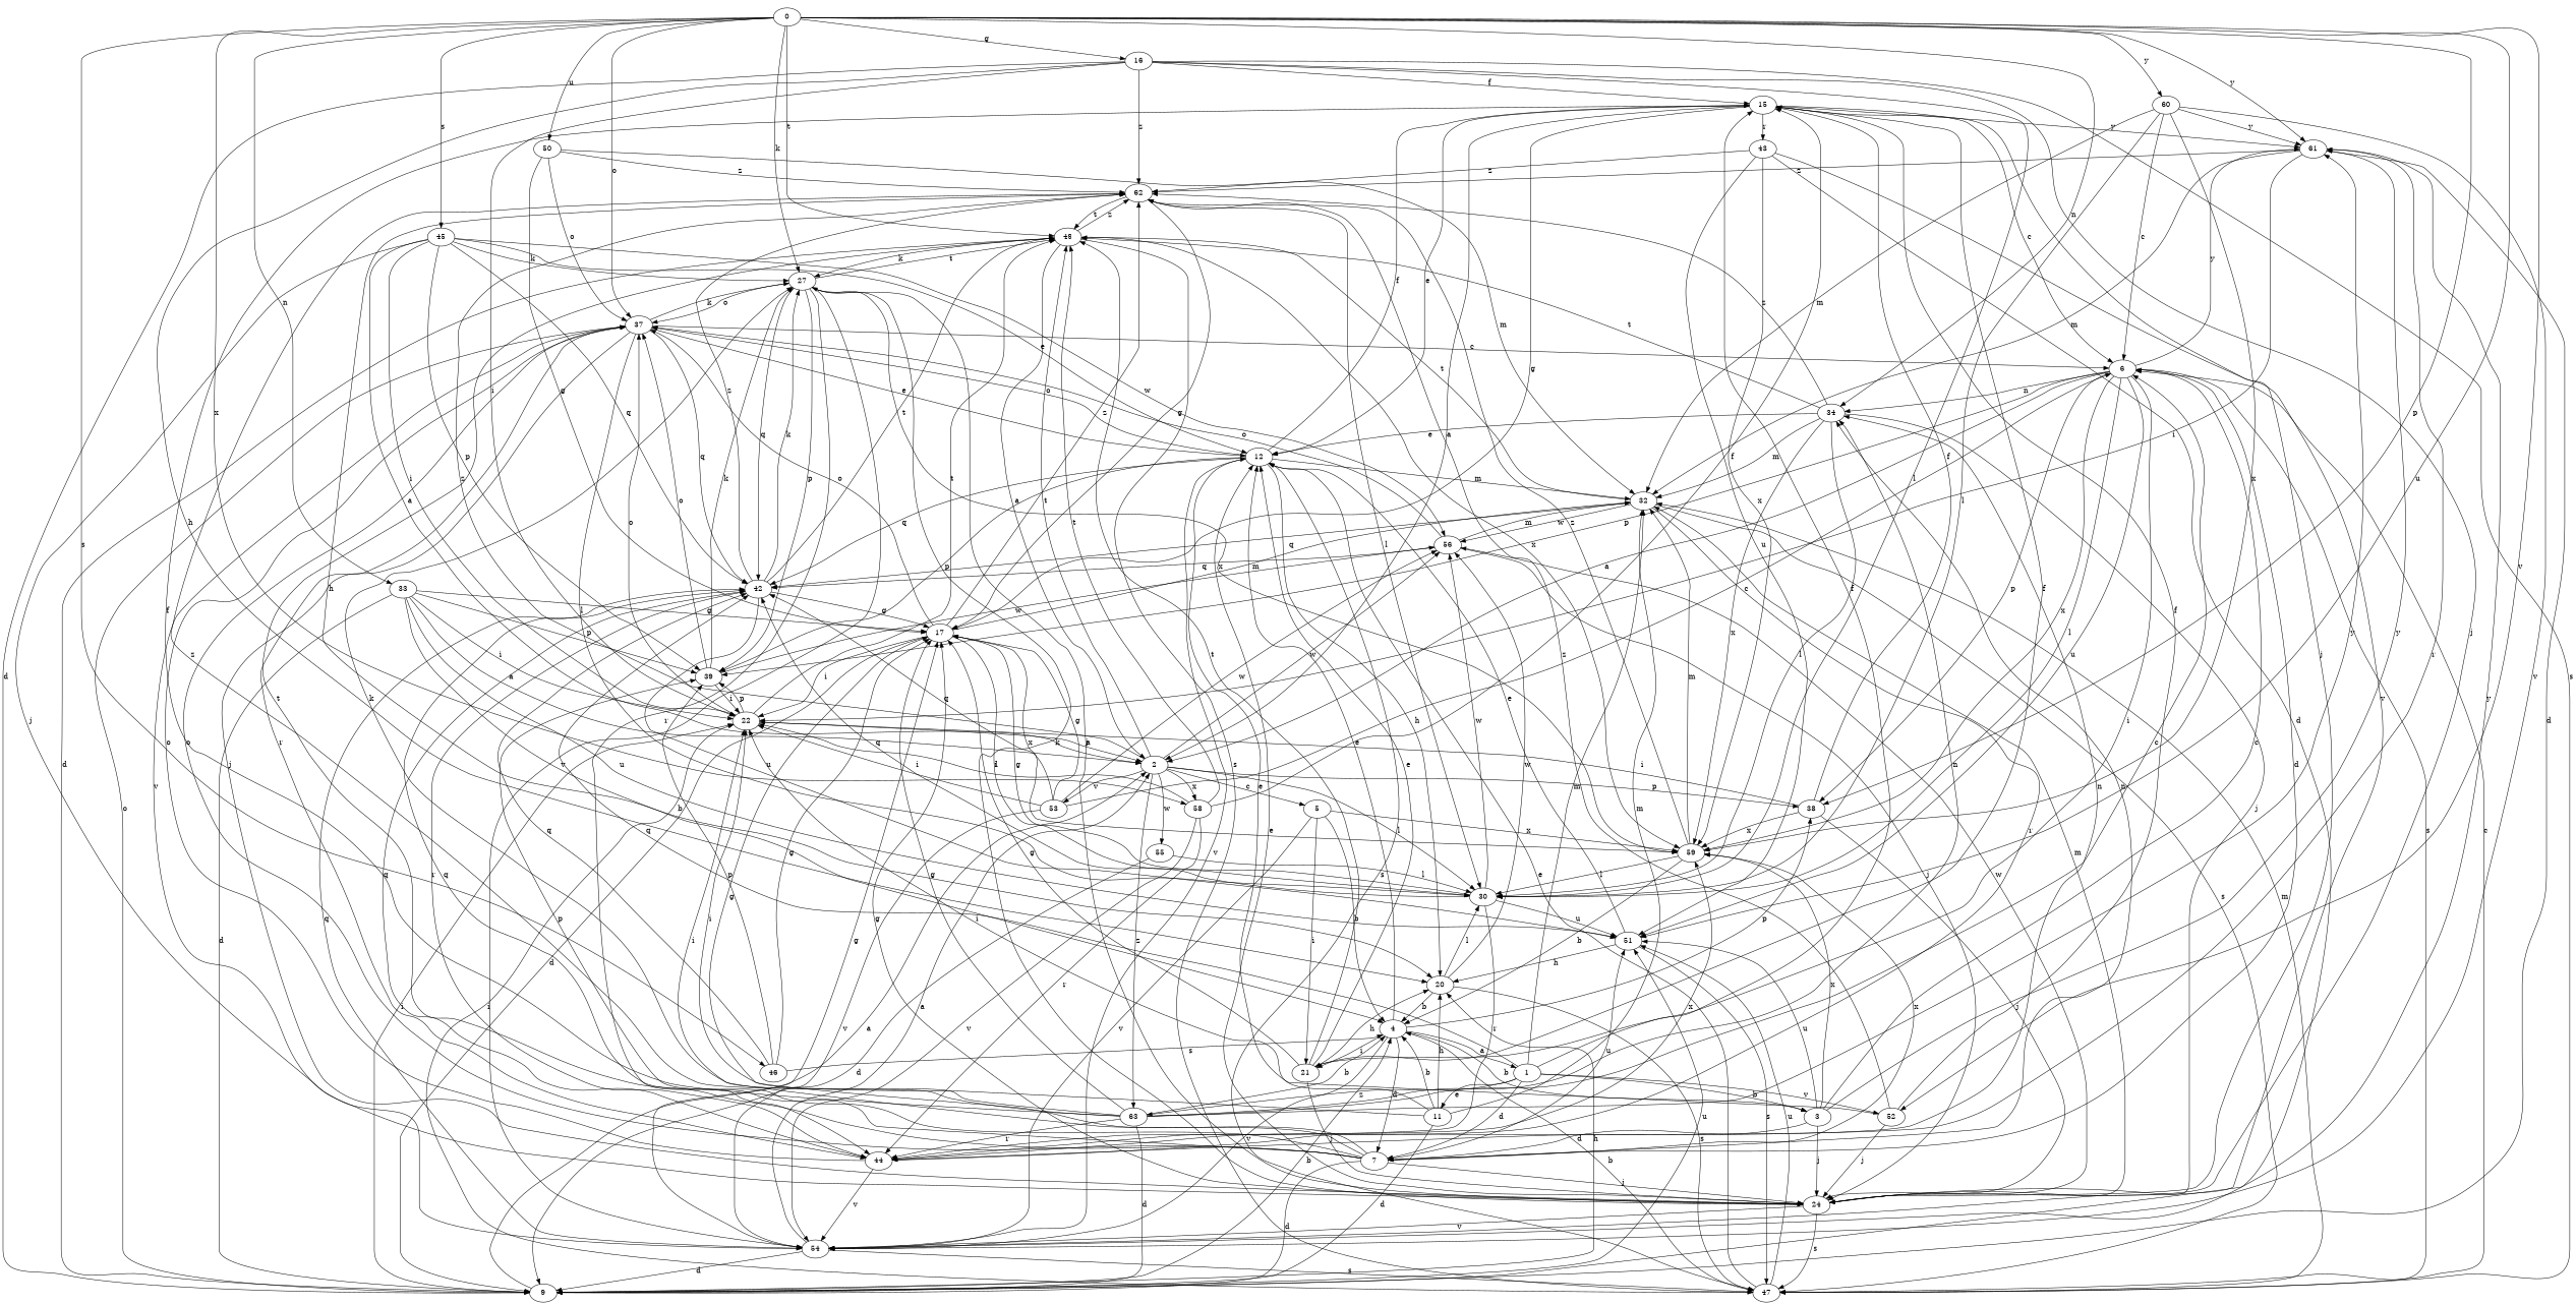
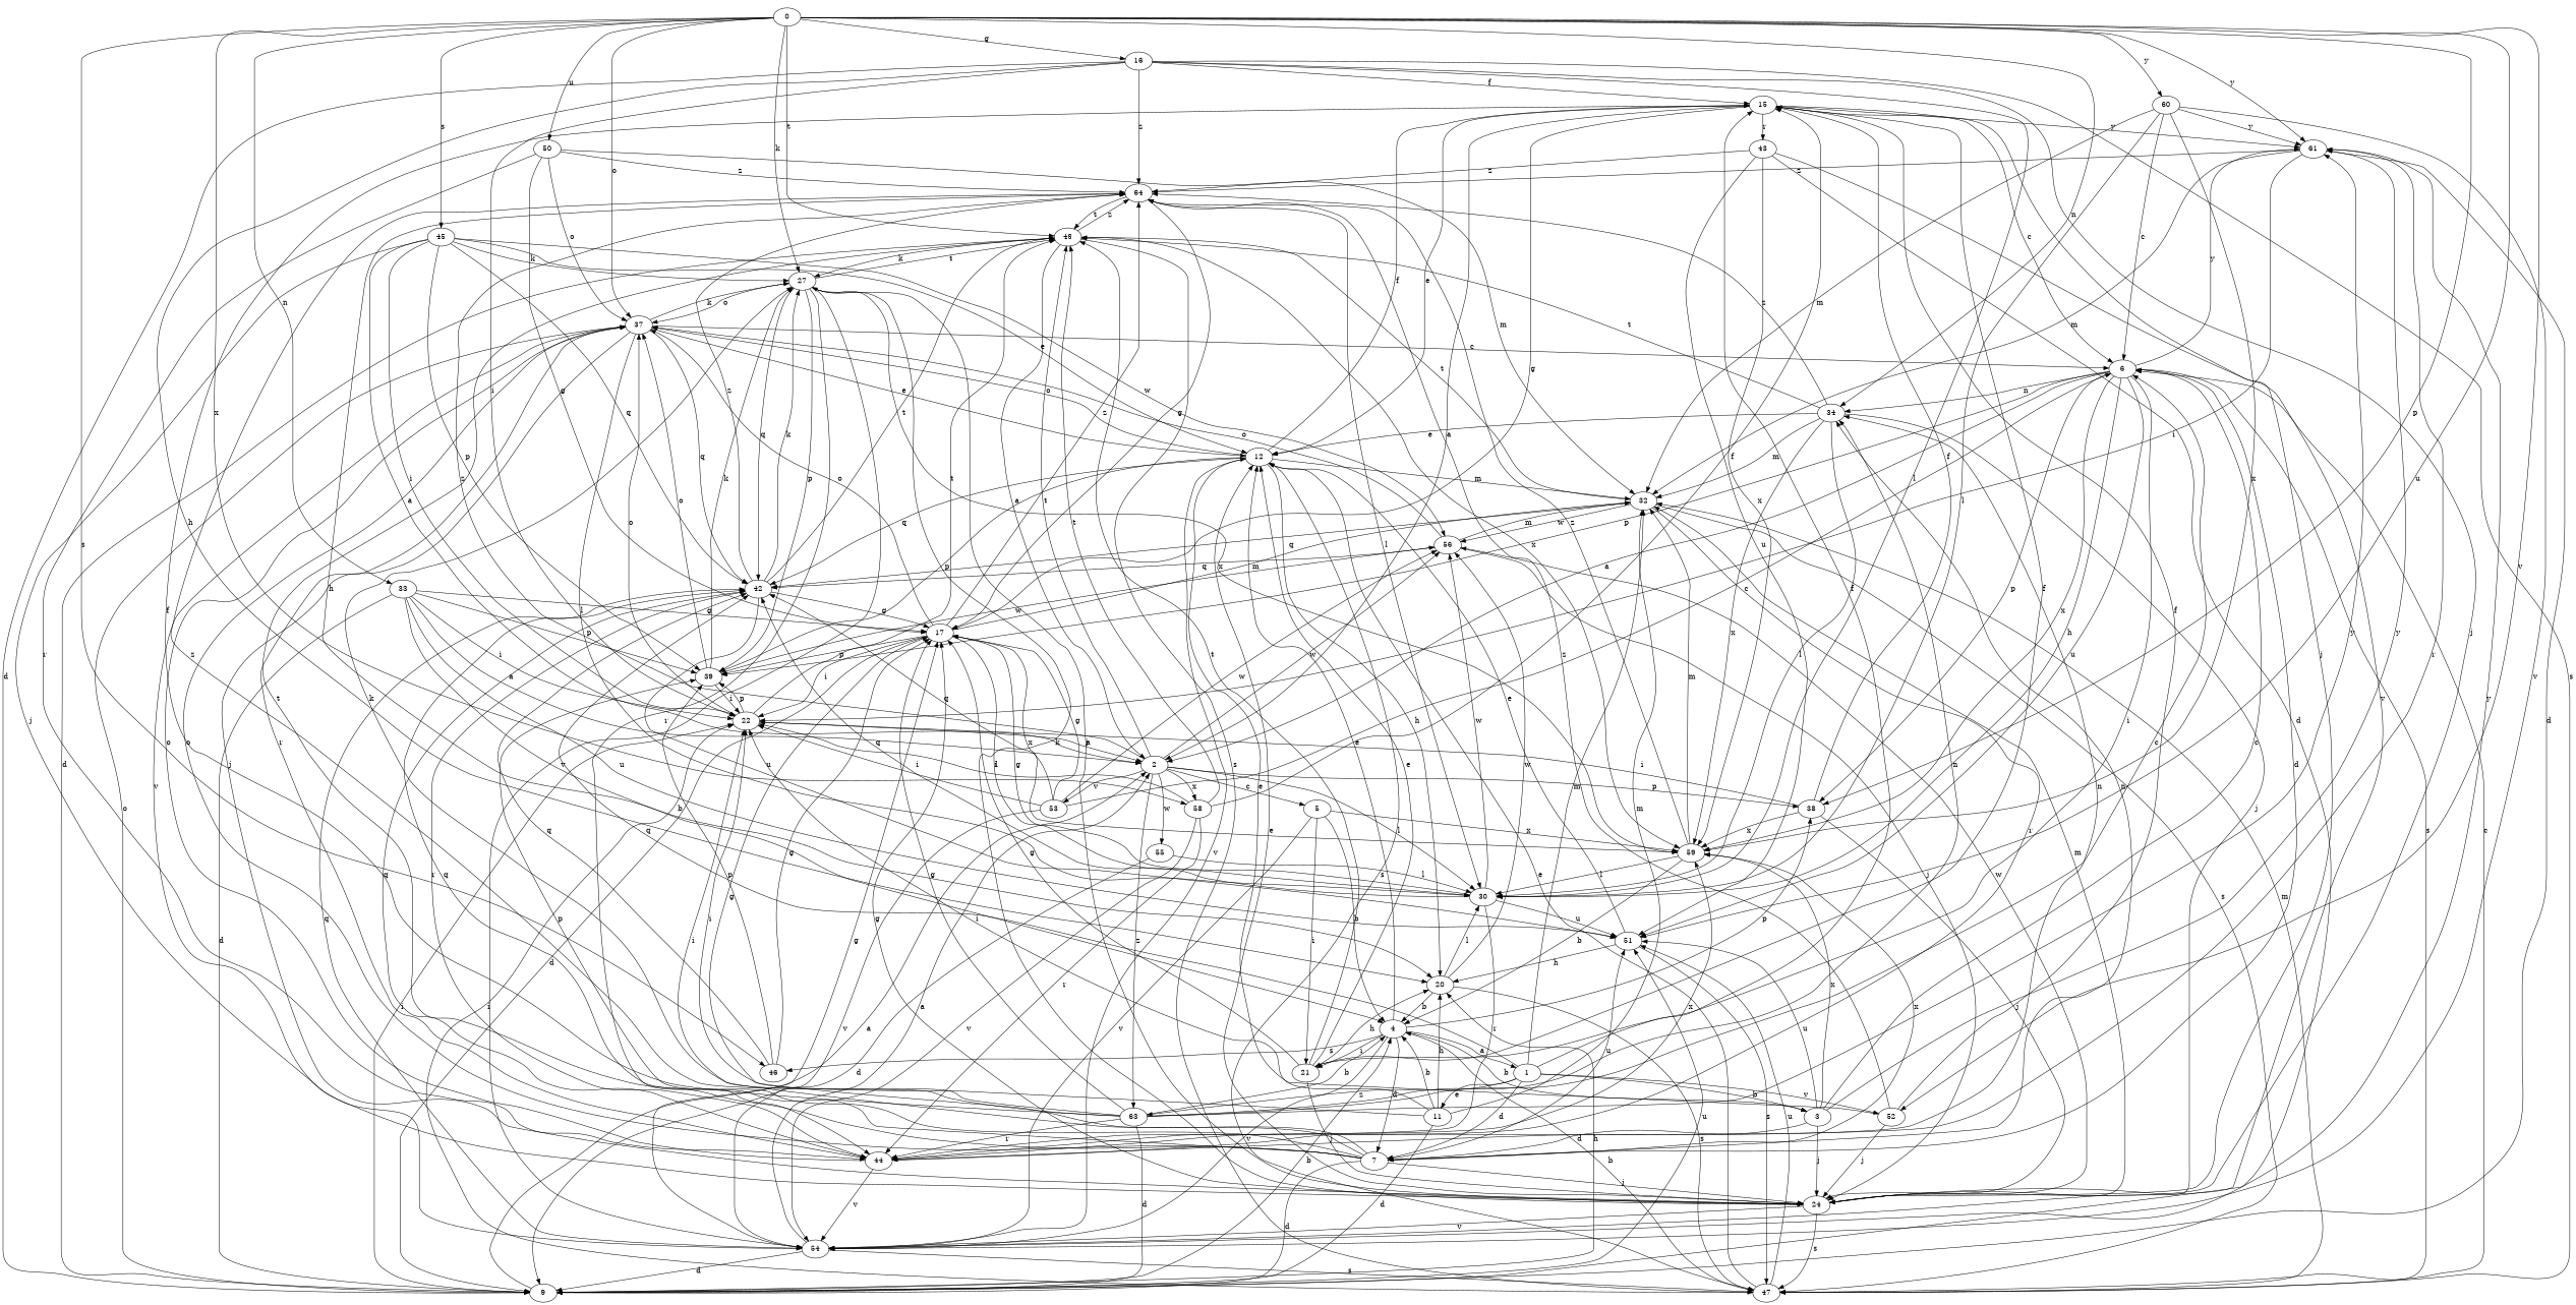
  strict digraph {
    0
    16
    27
    33
    34
    37
    38
    45
    46
    49
    50
    51
    52
    58
    60
    61
    15
    30
-   64 [label=62]
+   64
    24
    20
    47
    9
    22
    42
    59
    54
    39
    44
    2
    4
    17
    32
    12
    6
    56
    1
    3
    7
    11
    63
    43
    5
    53
    55
    21
    0 -> 16 [label=g]
    0 -> 27 [label=k]
    0 -> 33 [label=n]
    0 -> 34 [label=n]
    0 -> 37 [label=o]
    0 -> 38 [label=p]
    0 -> 45 [label=s]
    0 -> 46 [label=s]
    0 -> 49 [label=t]
    0 -> 50 [label=u]
    0 -> 51 [label=u]
    0 -> 52 [label=v]
    0 -> 58 [label=x]
    0 -> 60 [label=y]
    0 -> 61 [label=y]
    16 -> 15 [label=f]
    16 -> 30 [label=l]
    16 -> 64 [label=z]
    16 -> 24 [label=j]
    16 -> 20 [label=h]
    16 -> 47 [label=s]
    16 -> 9 [label=d]
    16 -> 22 [label=i]
    27 -> 37 [label=o]
    27 -> 49 [label=t]
    27 -> 24 [label=j]
    27 -> 42 [label=q]
    27 -> 59 [label=x]
    27 -> 54 [label=v]
    27 -> 39 [label=p]
    27 -> 44 [label=r]
    33 -> 51 [label=u]
    33 -> 9 [label=d]
    33 -> 22 [label=i]
    33 -> 39 [label=p]
    33 -> 2 [label=a]
    33 -> 4 [label=b]
    33 -> 17 [label=g]
    34 -> 49 [label=t]
    34 -> 30 [label=l]
    34 -> 64 [label=z]
    34 -> 24 [label=j]
    34 -> 59 [label=x]
    34 -> 32 [label=m]
    34 -> 12 [label=e]
    37 -> 27 [label=k]
    37 -> 30 [label=l]
    37 -> 24 [label=j]
    37 -> 42 [label=q]
    37 -> 54 [label=v]
    37 -> 44 [label=r]
    37 -> 12 [label=e]
    37 -> 6 [label=c]
    38 -> 15 [label=f]
    38 -> 24 [label=j]
    38 -> 22 [label=i]
    38 -> 59 [label=x]
    45 -> 27 [label=k]
    45 -> 24 [label=j]
    45 -> 22 [label=i]
    45 -> 42 [label=q]
    45 -> 39 [label=p]
    45 -> 2 [label=a]
    45 -> 12 [label=e]
    45 -> 56 [label=w]
    46 -> 42 [label=q]
    46 -> 39 [label=p]
    46 -> 17 [label=g]
    49 -> 27 [label=k]
    49 -> 64 [label=z]
    49 -> 47 [label=s]
    49 -> 9 [label=d]
    49 -> 59 [label=x]
    49 -> 2 [label=a]
    50 -> 37 [label=o]
    50 -> 64 [label=z]
+   50 -> 44 [label=r]
    50 -> 17 [label=g]
    50 -> 32 [label=m]
    51 -> 20 [label=h]
    51 -> 47 [label=s]
    51 -> 12 [label=e]
    52 -> 15 [label=f]
    52 -> 64 [label=z]
    52 -> 24 [label=j]
    52 -> 22 [label=i]
    58 -> 49 [label=t]
    58 -> 15 [label=f]
    58 -> 22 [label=i]
    58 -> 54 [label=v]
    58 -> 44 [label=r]
    60 -> 61 [label=y]
    60 -> 30 [label=l]
    60 -> 59 [label=x]
    60 -> 54 [label=v]
    60 -> 32 [label=m]
    60 -> 6 [label=c]
    61 -> 64 [label=z]
    61 -> 9 [label=d]
    61 -> 22 [label=i]
    61 -> 44 [label=r]
    61 -> 32 [label=m]
    15 -> 61 [label=y]
    15 -> 24 [label=j]
    15 -> 2 [label=a]
    15 -> 17 [label=g]
    15 -> 12 [label=e]
    15 -> 6 [label=c]
    15 -> 43 [label=r]
    30 -> 51 [label=u]
    30 -> 42 [label=q]
    30 -> 44 [label=r]
    30 -> 17 [label=g]
    30 -> 56 [label=w]
    64 -> 49 [label=t]
    64 -> 30 [label=l]
    64 -> 20 [label=h]
    64 -> 17 [label=g]
    24 -> 27 [label=k]
    24 -> 47 [label=s]
    24 -> 54 [label=v]
    24 -> 17 [label=g]
    24 -> 32 [label=m]
    24 -> 12 [label=e]
    24 -> 56 [label=w]
    20 -> 30 [label=l]
    20 -> 47 [label=s]
    20 -> 4 [label=b]
    20 -> 56 [label=w]
    47 -> 51 [label=u]
    47 -> 22 [label=i]
    47 -> 4 [label=b]
    47 -> 32 [label=m]
    47 -> 12 [label=e]
    47 -> 6 [label=c]
    9 -> 37 [label=o]
    9 -> 51 [label=u]
    9 -> 20 [label=h]
    9 -> 22 [label=i]
    9 -> 2 [label=a]
    9 -> 4 [label=b]
    22 -> 37 [label=o]
    22 -> 49 [label=t]
    22 -> 39 [label=p]
    22 -> 2 [label=a]
    42 -> 27 [label=k]
    42 -> 49 [label=t]
    42 -> 51 [label=u]
    42 -> 64 [label=z]
    42 -> 44 [label=r]
    42 -> 17 [label=g]
    59 -> 30 [label=l]
    59 -> 64 [label=z]
    59 -> 4 [label=b]
    59 -> 32 [label=m]
    54 -> 61 [label=y]
    54 -> 47 [label=s]
    54 -> 9 [label=d]
    54 -> 42 [label=q]
    54 -> 2 [label=a]
    54 -> 17 [label=g]
    39 -> 27 [label=k]
    39 -> 37 [label=o]
    39 -> 22 [label=i]
    39 -> 56 [label=w]
    44 -> 34 [label=n]
    44 -> 37 [label=o]
    44 -> 42 [label=q]
    44 -> 59 [label=x]
    44 -> 54 [label=v]
    2 -> 38 [label=p]
    2 -> 49 [label=t]
    2 -> 58 [label=x]
    2 -> 30 [label=l]
    2 -> 64 [label=z]
    2 -> 56 [label=w]
    2 -> 63 [label=z]
    2 -> 5 [label=c]
    2 -> 53 [label=v]
    2 -> 55 [label=w]
    4 -> 38 [label=p]
-   46 -> 4 [label=s]
+   4 -> 46 [label=s]
    4 -> 54 [label=v]
    4 -> 12 [label=e]
    4 -> 1 [label=a]
    4 -> 3 [label=b]
    4 -> 7 [label=d]
    4 -> 21 [label=i]
    17 -> 37 [label=o]
    17 -> 30 [label=l]
    17 -> 64 [label=z]
    17 -> 9 [label=d]
    17 -> 22 [label=i]
    17 -> 59 [label=x]
+   17 -> 39 [label=p]
    17 -> 32 [label=m]
    32 -> 49 [label=t]
    32 -> 47 [label=s]
    32 -> 42 [label=q]
    32 -> 44 [label=r]
    32 -> 56 [label=w]
    12 -> 37 [label=o]
    12 -> 15 [label=f]
    12 -> 20 [label=h]
    12 -> 47 [label=s]
    12 -> 42 [label=q]
    12 -> 54 [label=v]
    12 -> 39 [label=p]
    12 -> 32 [label=m]
    6 -> 34 [label=n]
    6 -> 38 [label=p]
    6 -> 51 [label=u]
    6 -> 61 [label=y]
-   6 -> 30 [label=l]
+   6 -> 30 [label=h]
    6 -> 47 [label=s]
    6 -> 59 [label=x]
    6 -> 39 [label=p]
    6 -> 2 [label=a]
    6 -> 7 [label=d]
    6 -> 21 [label=i]
    56 -> 37 [label=o]
    56 -> 24 [label=j]
    56 -> 42 [label=q]
    56 -> 32 [label=m]
    1 -> 52 [label=v]
    1 -> 15 [label=f]
    1 -> 42 [label=q]
    1 -> 32 [label=m]
    1 -> 3 [label=b]
    1 -> 7 [label=d]
    1 -> 11 [label=e]
    1 -> 63 [label=z]
    3 -> 51 [label=u]
    3 -> 61 [label=y]
    3 -> 24 [label=j]
    3 -> 59 [label=x]
    3 -> 6 [label=c]
    3 -> 7 [label=d]
    7 -> 34 [label=n]
    7 -> 37 [label=o]
    7 -> 49 [label=t]
    7 -> 51 [label=u]
    7 -> 24 [label=j]
    7 -> 9 [label=d]
    7 -> 22 [label=i]
    7 -> 42 [label=q]
    7 -> 59 [label=x]
    7 -> 39 [label=p]
    7 -> 17 [label=g]
    11 -> 20 [label=h]
    11 -> 9 [label=d]
    11 -> 22 [label=i]
    11 -> 4 [label=b]
    11 -> 32 [label=m]
    11 -> 12 [label=e]
    63 -> 27 [label=k]
    63 -> 34 [label=n]
    63 -> 61 [label=y]
    63 -> 15 [label=f]
    63 -> 64 [label=z]
    63 -> 9 [label=d]
    63 -> 44 [label=r]
    63 -> 4 [label=b]
    63 -> 17 [label=g]
    63 -> 6 [label=c]
    43 -> 51 [label=u]
    43 -> 64 [label=z]
    43 -> 9 [label=d]
    43 -> 59 [label=x]
    43 -> 54 [label=v]
    5 -> 59 [label=x]
    5 -> 54 [label=v]
    5 -> 4 [label=b]
    5 -> 21 [label=i]
    53 -> 22 [label=i]
    53 -> 42 [label=q]
    53 -> 54 [label=v]
    53 -> 17 [label=g]
    53 -> 6 [label=c]
    53 -> 56 [label=w]
    55 -> 30 [label=l]
    55 -> 9 [label=d]
    21 -> 49 [label=t]
    21 -> 15 [label=f]
    21 -> 24 [label=j]
    21 -> 20 [label=h]
    21 -> 17 [label=g]
    21 -> 12 [label=e]
  }
